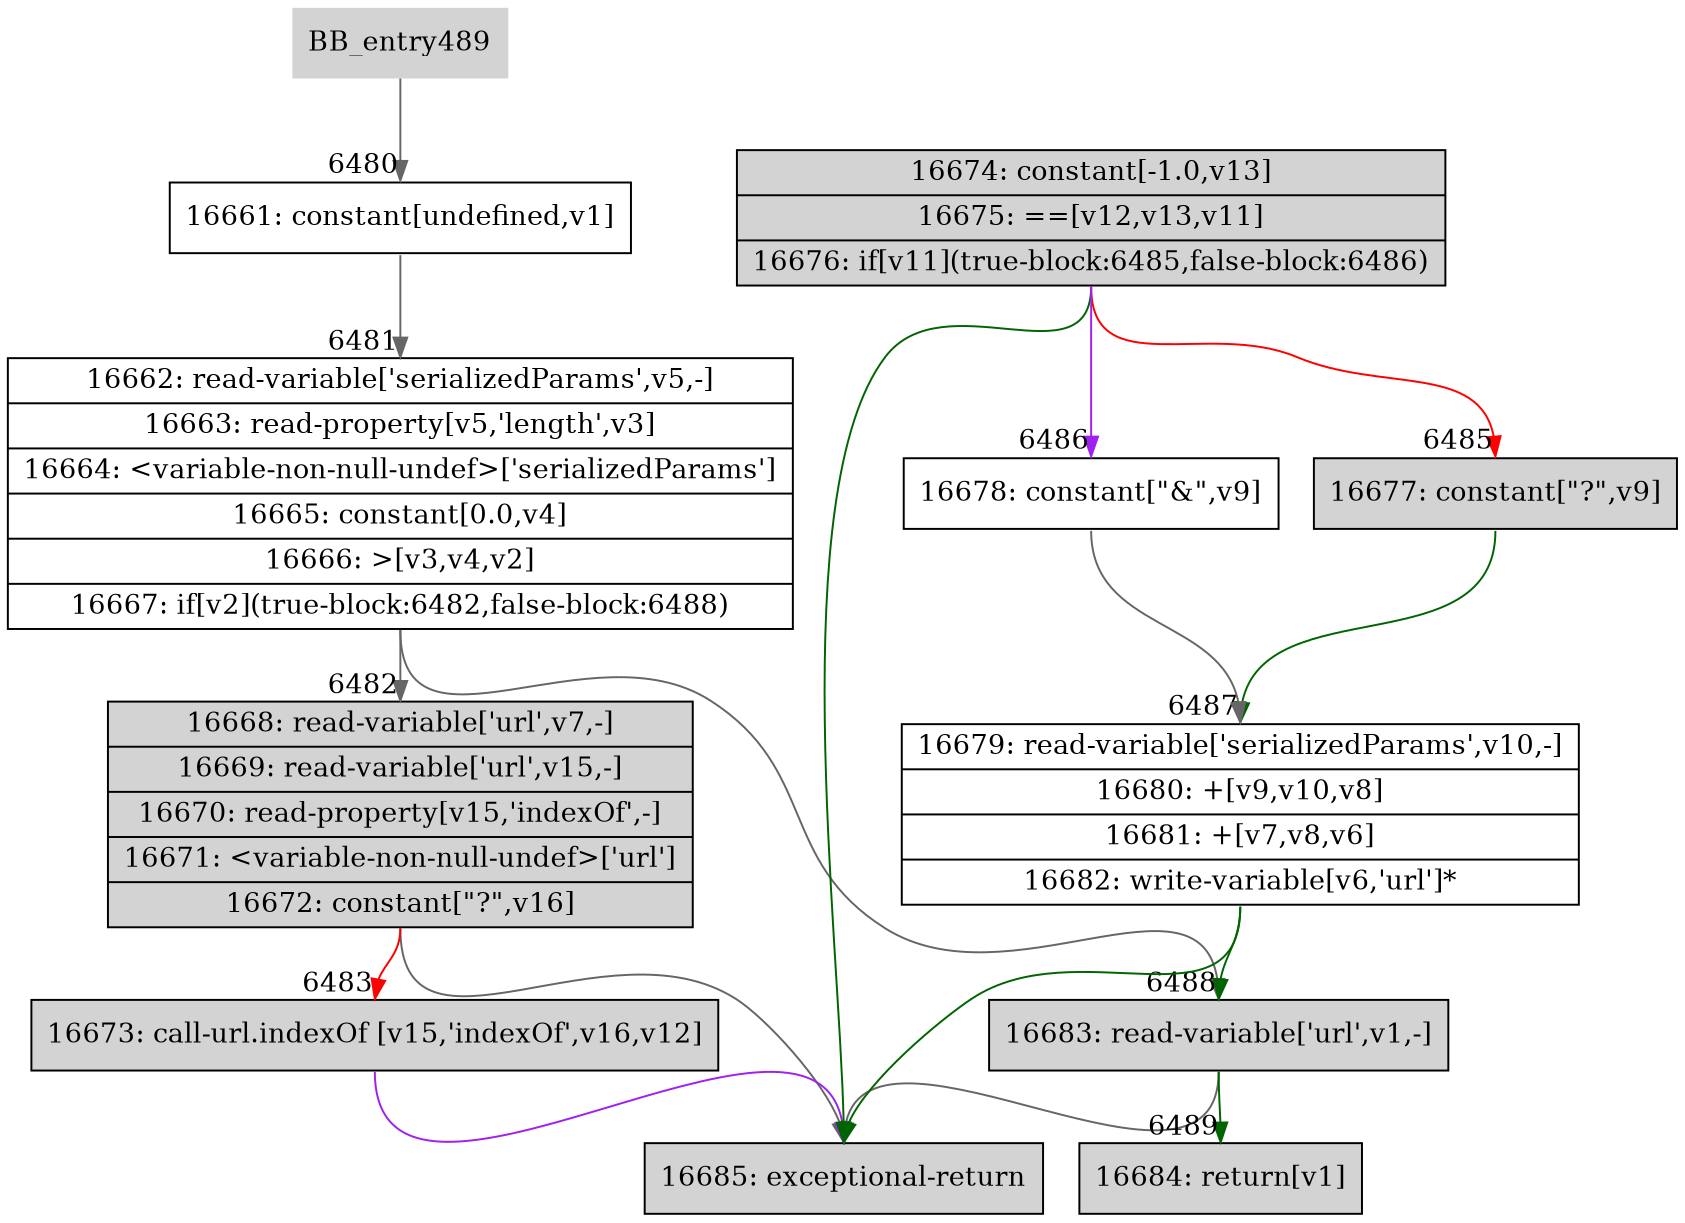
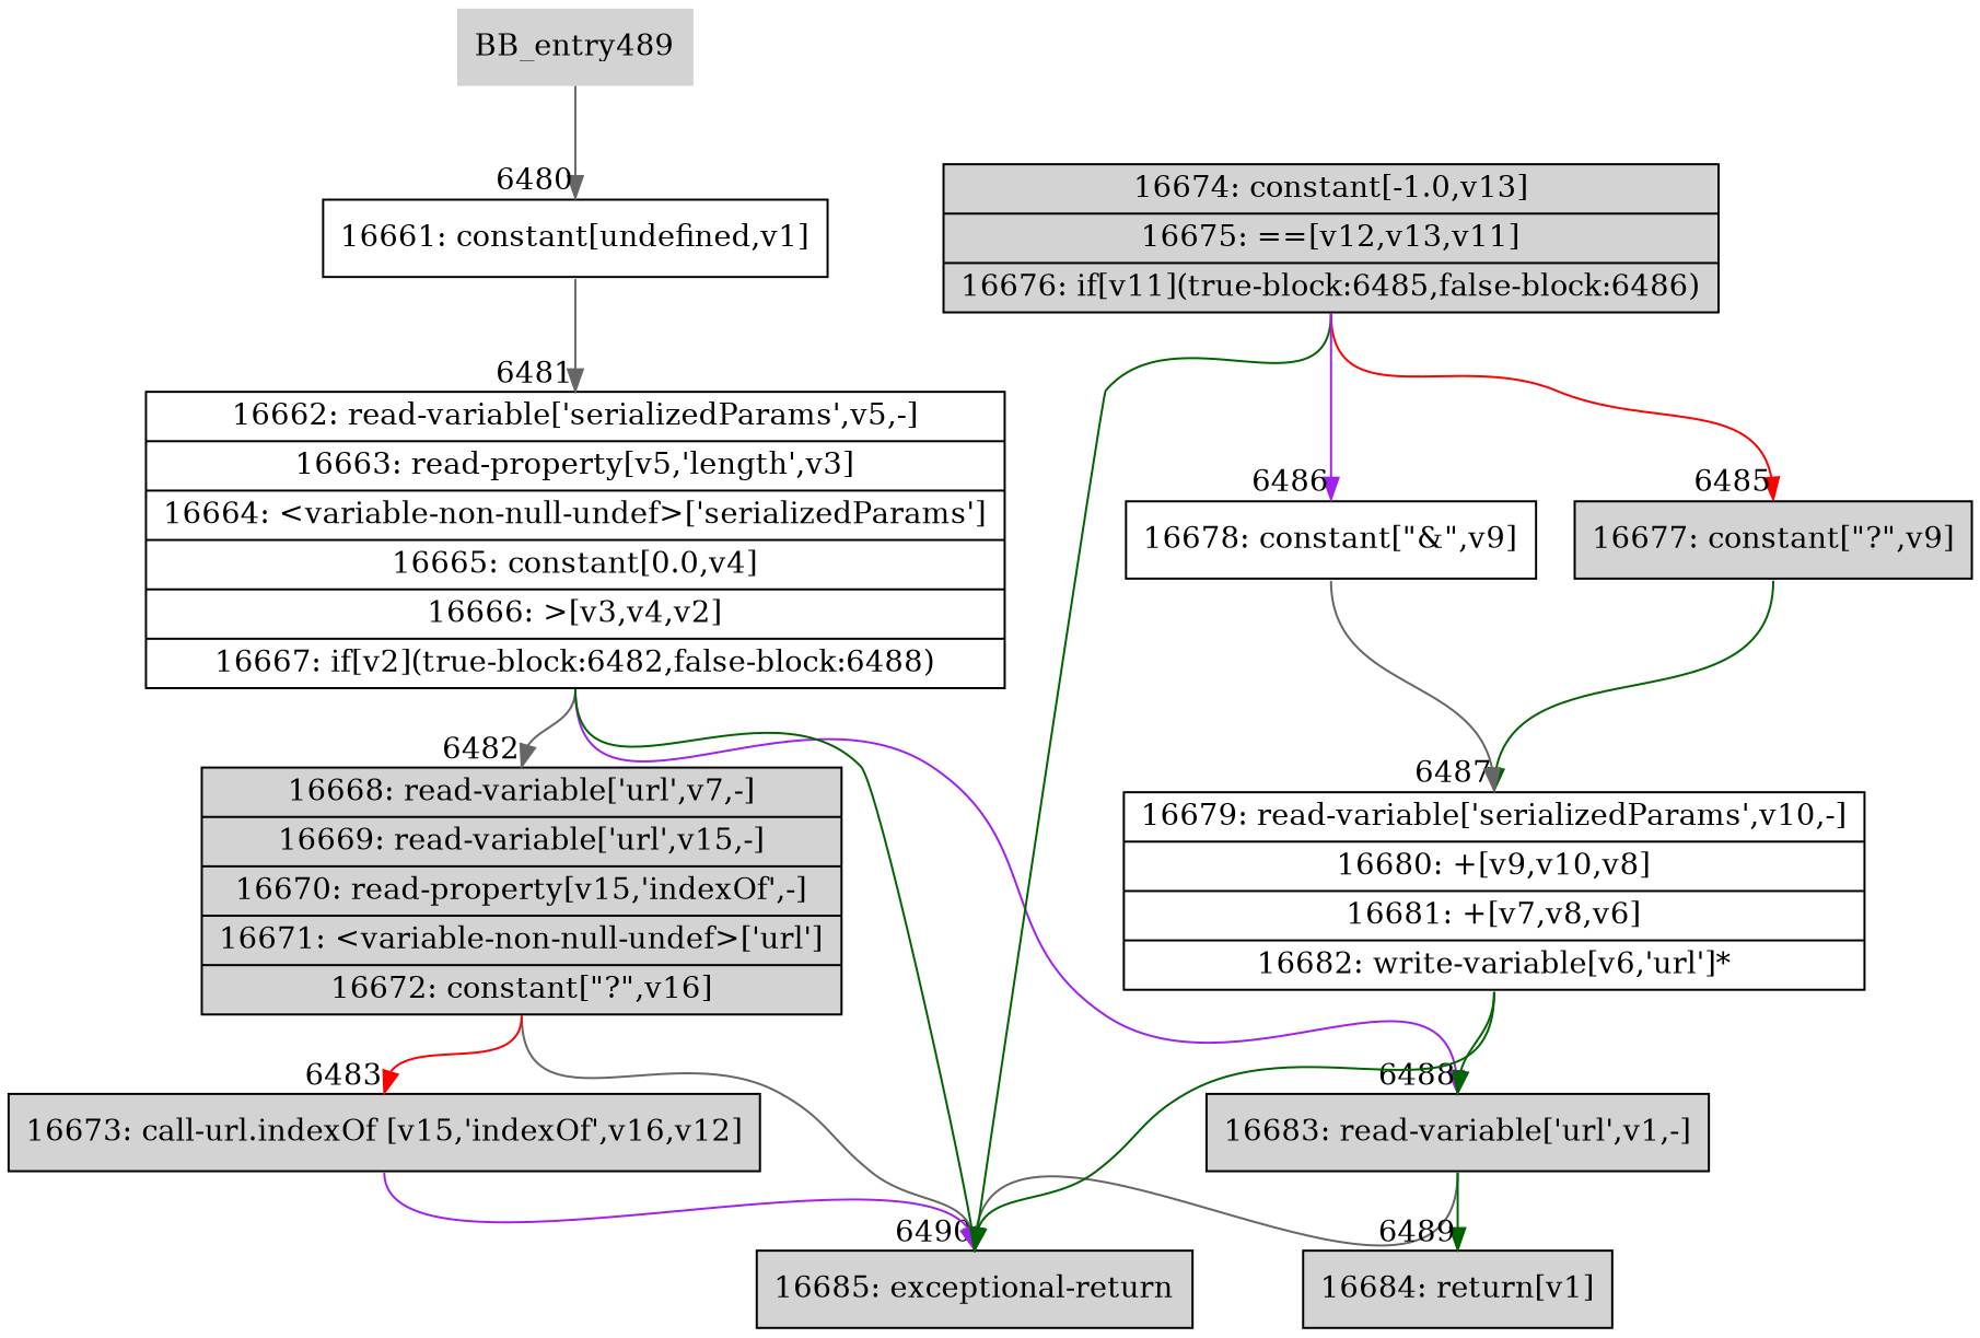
  digraph {
    rankdir=TD
    node [fillcolor=lightgrey shape=record style=filled]
    edge [color=gray40 headport=n tailport=s]
    n1 [label=BB_entry489 shape=none]
    n2 [fillcolor=white label="{16661: constant[undefined,v1]}"]
    n3 [fillcolor=white label="{16662: read-variable['serializedParams',v5,-]|16663: read-property[v5,'length',v3]|16664: \<variable-non-null-undef\>['serializedParams']|16665: constant[0.0,v4]|16666: \>[v3,v4,v2]|16667: if[v2](true-block:6482,false-block:6488)}"]
    n4 [label="{16668: read-variable['url',v7,-]|16669: read-variable['url',v15,-]|16670: read-property[v15,'indexOf',-]|16671: \<variable-non-null-undef\>['url']|16672: constant[\"?\",v16]}"]
    n5 [label="{16683: read-variable['url',v1,-]}"]
    n6 [label="{16685: exceptional-return}"]
    n7 [label="{16673: call-url.indexOf [v15,'indexOf',v16,v12]}"]
    n8 [label="{16684: return[v1]}"]
    n9 [label="{16674: constant[-1.0,v13]|16675: ==[v12,v13,v11]|16676: if[v11](true-block:6485,false-block:6486)}"]
    n10 [label="{16677: constant[\"?\",v9]}"]
    n11 [fillcolor=white label="{16678: constant[\"&\",v9]}"]
    n12 [fillcolor=white label="{16679: read-variable['serializedParams',v10,-]|16680: +[v9,v10,v8]|16681: +[v7,v8,v6]|16682: write-variable[v6,'url']*}"]
    n1 -> n2 [headlabel="    6480"]
    n2 -> n3 [headlabel="      6481"]
    n3 -> n4 [headlabel="      6482"]
-   n3 -> n5 [headlabel="      6488"]
+   n3 -> n5 [color=purple headlabel="      6488"]
+   n3 -> n6 [color=darkgreen headlabel="      6490"]
    n4 -> n6
    n4 -> n7 [color=red headlabel="      6483"]
    n5 -> n6
    n5 -> n8 [color=darkgreen headlabel="      6489"]
    n7 -> n6 [color=purple]
    n9 -> n6 [color=darkgreen]
    n9 -> n10 [color=red headlabel="      6485"]
    n9 -> n11 [color=purple headlabel="      6486"]
    n10 -> n12 [color=darkgreen headlabel="      6487"]
    n11 -> n12
    n12 -> n5 [color=darkgreen]
    n12 -> n6 [color=darkgreen]
  }
